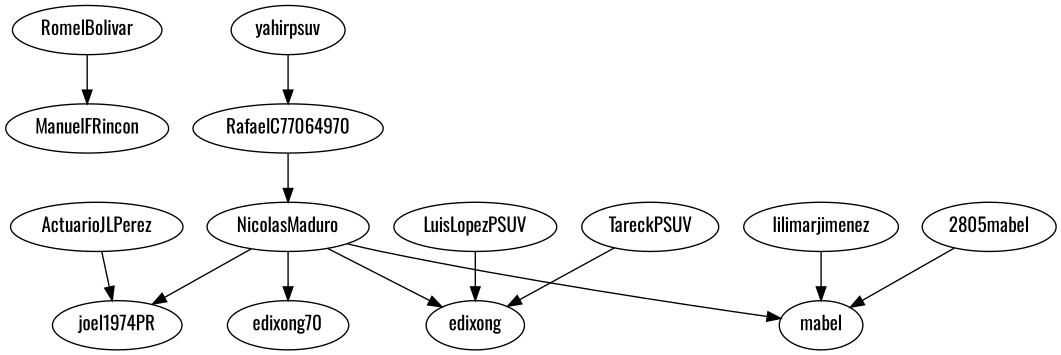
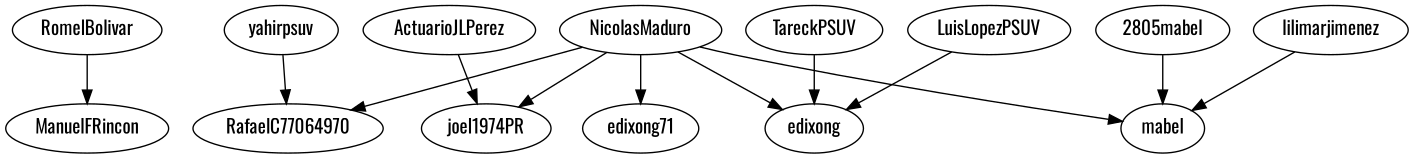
  strict digraph {
    fontname=Oswald
    node [fontname=Oswald]
    edge [fontname=Oswald]
    RomelBolivar
    ManuelFRincon
    yahirpsuv
    RafaelC77064970
    NicolasMaduro
-   edixong71 [label=edixong70]
+   edixong71
    joel1974PR
    n8 [label=edixong]
    n9 [label=mabel]
    ActuarioJLPerez
    LuisLopezPSUV
    TareckPSUV
    lilimarjimenez
    n14 [label="2805mabel"]
    RomelBolivar -> ManuelFRincon
    yahirpsuv -> RafaelC77064970
-   RafaelC77064970 -> NicolasMaduro
+   NicolasMaduro -> RafaelC77064970
    NicolasMaduro -> edixong71
    NicolasMaduro -> joel1974PR
    NicolasMaduro -> n8
    NicolasMaduro -> n9
    ActuarioJLPerez -> joel1974PR
    LuisLopezPSUV -> n8
    TareckPSUV -> n8
    lilimarjimenez -> n9
    n14 -> n9
  }
